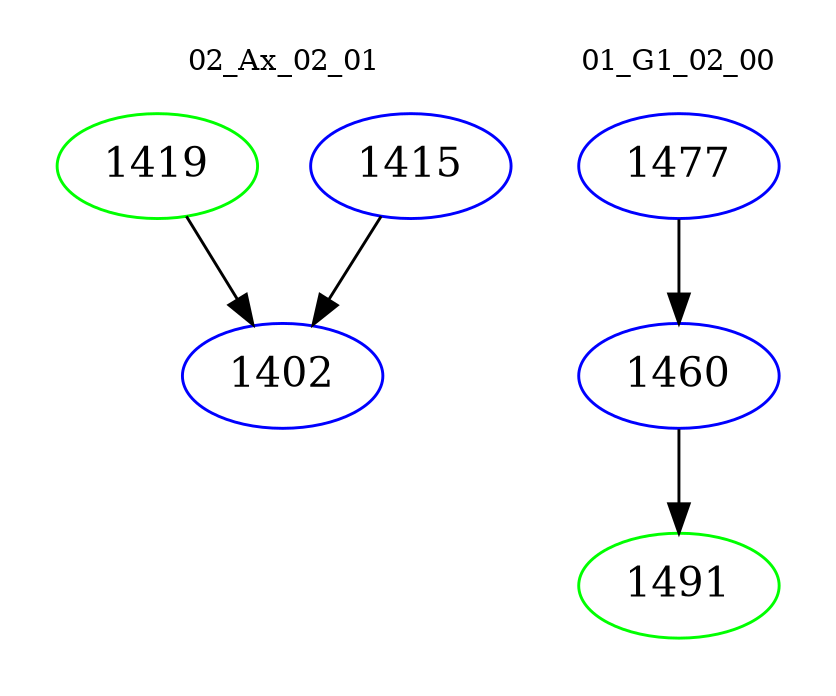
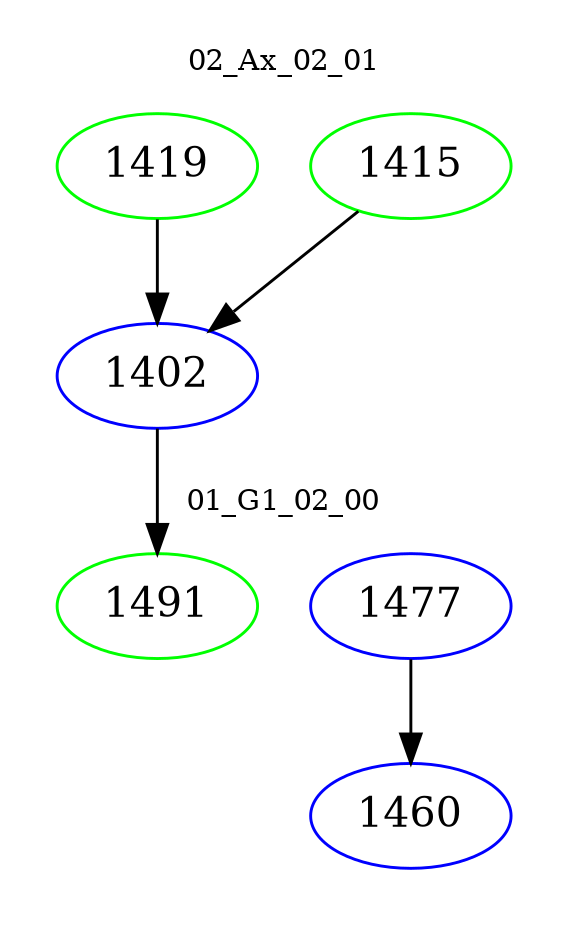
  digraph {
    node [color=green]
    edge [color=black]
-   n1 [color=blue label=1415]
+   n1 [label=1415]
    n2 [color=blue label=1402]
    n3 [label=1419]
    n4 [color=blue label=1477]
    n5 [color=blue label=1460]
    n6 [label=1491]
    subgraph cluster_1 {
      color=white
      fontsize=10
      label="02_Ax_02_01"
      n1
      n2
      n3
    }
    subgraph cluster_2 {
      color=white
      fontsize=10
      label="01_G1_02_00"
      n4
      n5
      n6
    }
    n1 -> n2
    n3 -> n2
    n4 -> n5
-   n5 -> n6
+   n2 -> n6
  }
